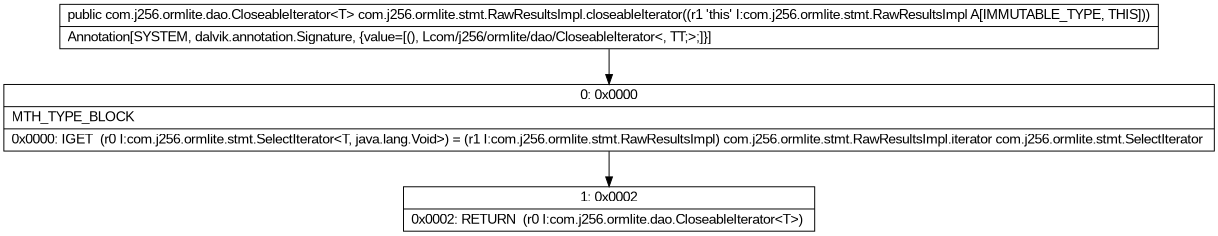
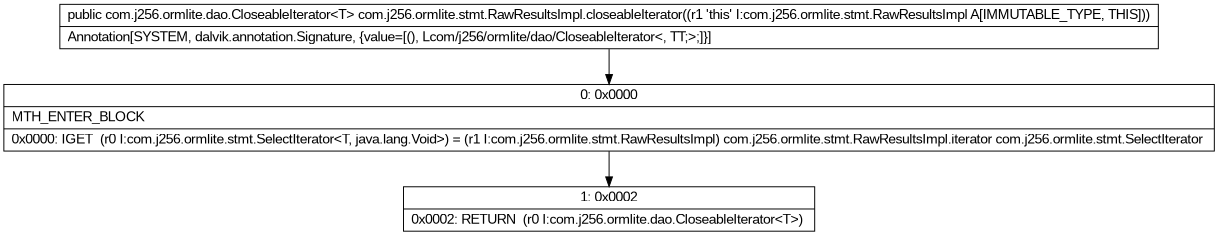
  digraph {
    fontname="Liberation Sans"
    node [shape=record fontname="Liberation Sans"]
    edge [fontname="Liberation Sans"]
-   n1 [label="{0\:\ 0x0000|MTH_TYPE_BLOCK\l|0x0000: IGET  (r0 I:com.j256.ormlite.stmt.SelectIterator\<T, java.lang.Void\>) = (r1 I:com.j256.ormlite.stmt.RawResultsImpl) com.j256.ormlite.stmt.RawResultsImpl.iterator com.j256.ormlite.stmt.SelectIterator \l}"]
+   n1 [label="{0\:\ 0x0000|MTH_ENTER_BLOCK\l|0x0000: IGET  (r0 I:com.j256.ormlite.stmt.SelectIterator\<T, java.lang.Void\>) = (r1 I:com.j256.ormlite.stmt.RawResultsImpl) com.j256.ormlite.stmt.RawResultsImpl.iterator com.j256.ormlite.stmt.SelectIterator \l}"]
    n2 [label="{1\:\ 0x0002|0x0002: RETURN  (r0 I:com.j256.ormlite.dao.CloseableIterator\<T\>) \l}"]
    n3 [label="{public com.j256.ormlite.dao.CloseableIterator\<T\> com.j256.ormlite.stmt.RawResultsImpl.closeableIterator((r1 'this' I:com.j256.ormlite.stmt.RawResultsImpl A[IMMUTABLE_TYPE, THIS]))  | Annotation[SYSTEM, dalvik.annotation.Signature, \{value=[(), Lcom\/j256\/ormlite\/dao\/CloseableIterator\<, TT;\>;]\}]\l}"]
    n1 -> n2
    n3 -> n1
  }
